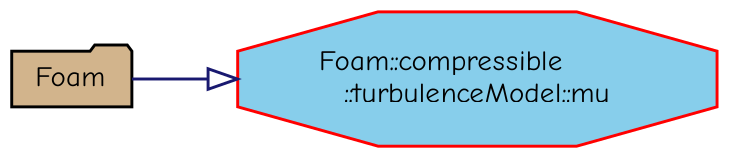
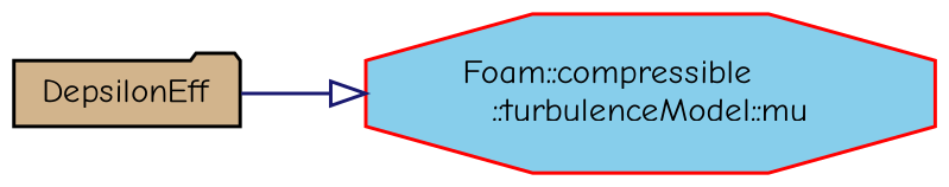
  digraph {
    rankdir=LR
    fontname="Comic Neue"
    node [fontname="Comic Neue" fontsize=10 style=filled]
-   n1 [color=black fillcolor=tan fontcolor=black height=0.2 label=Foam shape=folder width=0.4]
+   n1 [color=black fillcolor=tan fontcolor=black height=0.2 label=DepsilonEff shape=folder width=0.4]
    n2 [color=red height=0.2 label="Foam::compressible\l::turbulenceModel::mu" shape=octagon width=0.4 fillcolor=skyblue]
    n1 -> n2 [color=midnightblue fontname="Comic Neue" fontsize=10 labelfontname=FreeSans labelfontsize=10 style=solid arrowhead=onormal]
  }
